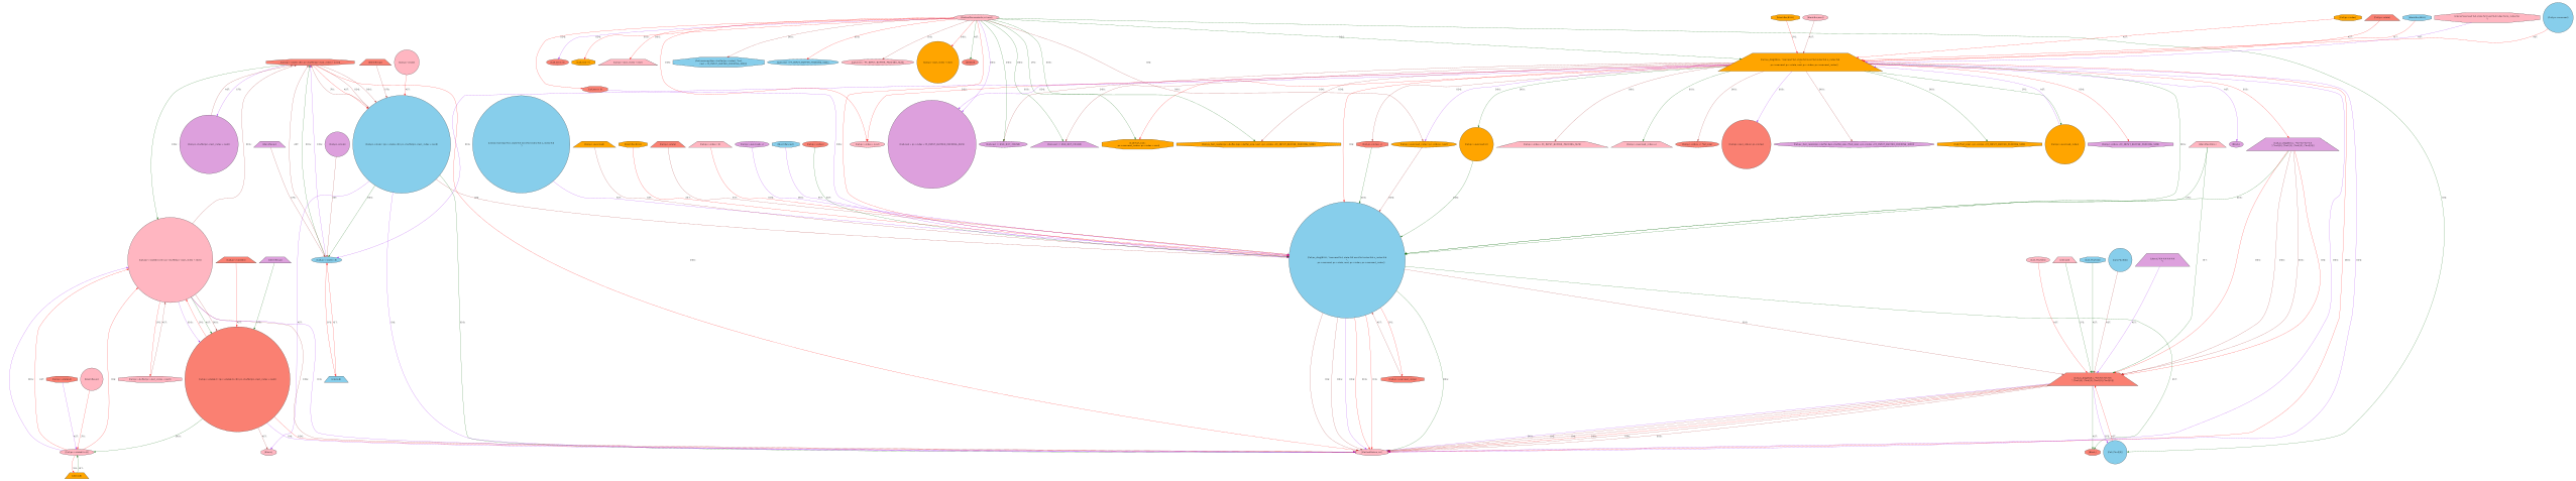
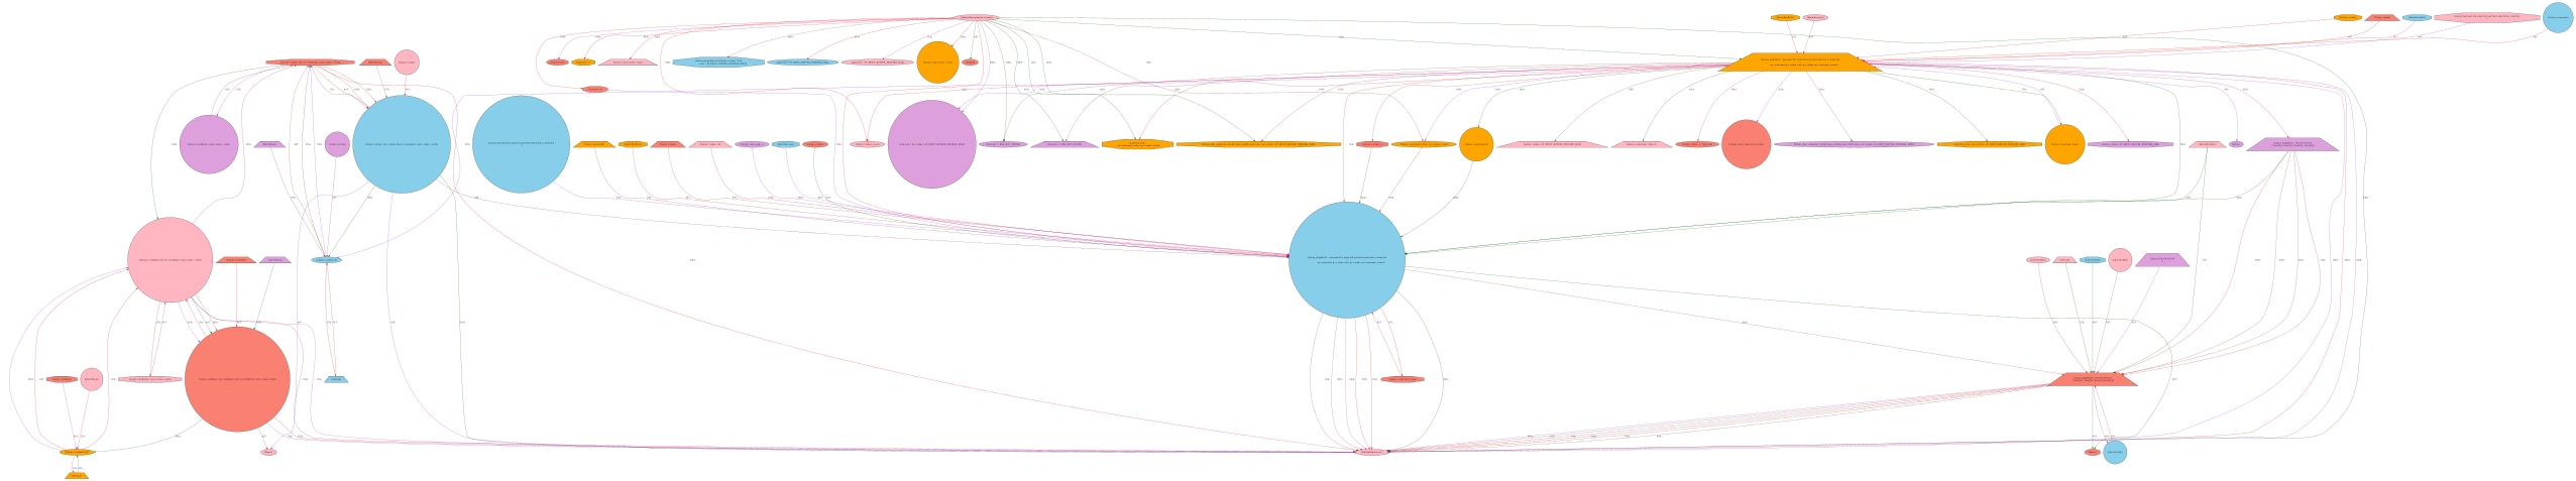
  digraph {
    fontname="IBM Plex Sans"
    node [fillcolor=lightpink fontname="IBM Plex Sans" shape=octagon style=filled]
    edge [color=red fontname="IBM Plex Sans"]
    n1 [fillcolor=salmon label="(Call,(pc->state<<8) | pc->buffer[pc->last_index + next])"]
    n2 [fillcolor=skyblue label="(Call,pc->state = (pc->state<<8) | pc->buffer[pc->last_index + next])" shape=circle]
    n3 [label="(Call,(pc->state64<<8) | pc->buffer[pc->last_index + next])" shape=circle]
    n4 [fillcolor=plum label="(Call,pc->buffer[pc->last_index + next])" shape=circle]
    n5 [label="(MethodReturn,int)"]
    n6 [fillcolor=skyblue label="(Call,pc->state<<8)" shape=ellipse]
    n7 [fillcolor=skyblue label="(Call,av_dlog(NULL, \"overread %d, state:%X next:%d index:%d o_index:%d\n\",\n                pc->overread, pc->state, next, pc->index, pc->overread_index))" shape=circle]
    n8 [label="(Block,)"]
    n9 [fillcolor=salmon label="(Call,pc->state64 = (pc->state64<<8) | pc->buffer[pc->last_index + next])" shape=circle]
    n10 [label="(Call,pc->buffer[pc->last_index + next])"]
    n11 [fillcolor=skyblue label="(Literal,8)" shape=trapezium]
    n12 [fillcolor=salmon label="(Call,av_dlog(NULL, \"%X %X %X %X\n\", (*buf)[0], (*buf)[1],(*buf)[2],(*buf)[3]))" shape=trapezium]
    n13 [fillcolor=salmon label="(Block,)"]
    n14 [fillcolor=salmon label="(Call,pc->overread_index)"]
-   n15 [label="(Call,pc->state64<<8)" shape=ellipse]
+   n15 [fillcolor=orange label="(Call,pc->state64<<8)" shape=ellipse]
    n16 [fillcolor=orange label="(Literal,8)" shape=trapezium]
    n17 [fillcolor=orange label="(Call,av_dlog(NULL, \"overread %d, state:%X next:%d index:%d o_index:%d\n\",\n                pc->overread, pc->state, next, pc->index, pc->overread_index))" shape=trapezium]
    n18 [label="(Call,pc->index + FF_INPUT_BUFFER_PADDING_SIZE)" shape=trapezium]
    n19 [label="(Call,pc->overread_index++)" shape=trapezium]
    n20 [fillcolor=orange label="(Call,pc->overread_index= pc->index + next)" shape=ellipse]
    n21 [fillcolor=salmon label="(Call,pc->index += *buf_size)" shape=ellipse]
    n22 [fillcolor=salmon label="(Call,pc->last_index= pc->index)" shape=circle]
    n23 [fillcolor=salmon label="(Call,pc->index++)"]
    n24 [fillcolor=plum label="(Call,av_fast_realloc(pc->buffer, &pc->buffer_size, (*buf_size) + pc->index + FF_INPUT_BUFFER_PADDING_SIZE))" shape=ellipse]
    n25 [fillcolor=plum label="(Call,next == END_NOT_FOUND)" shape=ellipse]
    n26 [fillcolor=orange label="(Call,(*buf_size) + pc->index + FF_INPUT_BUFFER_PADDING_SIZE)"]
    n27 [fillcolor=orange label="(Call,pc->overread_index)" shape=circle]
    n28 [fillcolor=plum label="(Call,pc->index + FF_INPUT_BUFFER_PADDING_SIZE)"]
    n29 [fillcolor=orange label="(Call,*buf_size=\n    pc->overread_index= pc->index + next)"]
    n30 [fillcolor=orange label="(Call,av_fast_realloc(pc->buffer, &pc->buffer_size, next + pc->index + FF_INPUT_BUFFER_PADDING_SIZE))"]
    n31 [fillcolor=plum label="(Block,)" shape=ellipse]
    n32 [fillcolor=plum label="(Call,next + pc->index + FF_INPUT_BUFFER_PADDING_SIZE)" shape=circle]
    n33 [fillcolor=plum label="(Call,av_dlog(NULL, \"%X %X %X %X\n\", (*buf)[0], (*buf)[1], (*buf)[2], (*buf)[3]))" shape=trapezium]
    n34 [fillcolor=orange label="(Call,pc->overread>0)" shape=circle]
    n35 [fillcolor=plum label="(Call,next == END_NOT_FOUND)" shape=trapezium]
    n36 [label="(Call,pc->index + next)" shape=ellipse]
    n37 [label="(MethodParameterIn,int next)" shape=ellipse]
    n38 [fillcolor=salmon label="(Call,next= 0)" shape=ellipse]
    n39 [fillcolor=orange label="(Call,next++)"]
    n40 [label="(Call,pc->last_index + next)" shape=trapezium]
    n41 [fillcolor=salmon label="(Call,next < 0)"]
    n42 [fillcolor=skyblue label="(Call,memcpy(&pc->buffer[pc->index], *buf,\n                   next + FF_INPUT_BUFFER_PADDING_SIZE))"]
    n43 [fillcolor=skyblue label="(Call,next + FF_INPUT_BUFFER_PADDING_SIZE)" shape=ellipse]
    n44 [label="(Call,next > -FF_INPUT_BUFFER_PADDING_SIZE)" shape=ellipse]
    n45 [fillcolor=orange label="(Call,pc->last_index + next)" shape=circle]
    1000105 [fillcolor=salmon shape=ellipse]
    n47 [fillcolor=skyblue label="(Call,(*buf)[3])" shape=circle]
    n48 [fillcolor=skyblue label="(Literal,\"overread %d, state:%X next:%d index:%d o_index:%d\n\")" shape=circle]
    n49 [fillcolor=orange label="(Call,pc->index)"]
    n50 [fillcolor=orange label="(Call,pc->overread)" shape=trapezium]
    n51 [fillcolor=salmon label="(Call,pc->state)" shape=trapezium]
    n52 [fillcolor=orange label="(Identifier,NULL)"]
    n53 [fillcolor=skyblue label="(Identifier,NULL)"]
    n54 [fillcolor=salmon label="(Identifier,pc)" shape=trapezium]
    n55 [label="(Literal,\"overread %d, state:%X next:%d index:%d o_index:%d\n\")"]
    n56 [fillcolor=skyblue label="(Call,pc->overread)" shape=circle]
    n57 [fillcolor=salmon label="(Call,pc->state)" shape=trapezium]
    n58 [label="(Call,pc->index = 0)" shape=trapezium]
    n59 [fillcolor=plum label="(Call,pc->overread++)" shape=ellipse]
    n60 [label="(Call,(*buf)[0])" shape=ellipse]
    n61 [fillcolor=orange label="(Identifier,NULL)"]
    n62 [label="(Identifier,NULL)" shape=trapezium]
    n63 [fillcolor=plum label="(Call,pc->state)" shape=circle]
    n64 [label="(Identifier,next)" shape=ellipse]
    n65 [label="(Literal,0)" shape=trapezium]
    n66 [fillcolor=plum label="(Identifier,pc)" shape=trapezium]
    n67 [fillcolor=salmon label="(Call,pc->state64)" shape=trapezium]
    n68 [fillcolor=skyblue label="(Call,(*buf)[1])"]
-   n69 [fillcolor=skyblue label="(Call,(*buf)[2])" shape=circle]
+   n69 [label="(Call,(*buf)[2])" shape=circle]
    n70 [label="(Call,pc->state)" shape=circle]
    n71 [fillcolor=skyblue label="(Identifier,next)"]
    n72 [fillcolor=salmon label="(Call,pc->index)" shape=ellipse]
    n73 [fillcolor=salmon label="(Call,pc->state64)"]
    n74 [fillcolor=plum label="(Identifier,pc)" shape=trapezium]
    n75 [fillcolor=plum label="(Literal,\"%X %X %X %X\n\")" shape=trapezium]
    n76 [label="(Identifier,pc)" shape=circle]
    n1 -> n2 [label="AST: "]
    n1 -> n2 [color=brown label="DDG: "]
    n1 -> n2 [color=brown label="DDG: "]
    n1 -> n3 [color=darkgreen label="DDG: "]
    n1 -> n4 [color=purple label="CFG: "]
    n1 -> n5 [label="DDG: "]
    n2 -> n1 [color=brown label="CFG: "]
    n2 -> n5 [color=darkgreen label="DDG: "]
    n2 -> n5 [color=purple label="DDG: "]
    n2 -> n6 [color=darkgreen label="DDG: "]
    n2 -> n7 [color=brown label="DDG: "]
    n2 -> n8 [color=purple label="AST: "]
    n3 -> n1 [color=brown label="DDG: "]
    n3 -> n5 [color=brown label="DDG: "]
    n3 -> n5 [color=purple label="DDG: "]
    n3 -> n9 [color=darkgreen label="AST: "]
    n3 -> n9 [color=brown label="DDG: "]
    n3 -> n9 [color=purple label="DDG: "]
    n3 -> n10 [label="CFG: "]
    n4 -> n1 [color=brown label="AST: "]
    n6 -> n1 [color=brown label="AST: "]
    n6 -> n1 [color=darkgreen label="DDG: "]
    n6 -> n1 [color=purple label="DDG: "]
    n6 -> n11 [label="CFG: "]
    n7 -> n5 [color=brown label="DDG: "]
    n7 -> n5 [color=purple label="DDG: "]
    n7 -> n5 [label="DDG: "]
    n7 -> n5 [label="DDG: "]
    n7 -> n5 [color=darkgreen label="DDG: "]
    n7 -> n5 [color=brown label="DDG: "]
    n7 -> n12 [color=brown label="DDG: "]
    n7 -> n13 [color=darkgreen label="AST: "]
    n7 -> n14 [label="CFG: "]
    n9 -> n3 [label="CFG: "]
    n9 -> n5 [label="DDG: "]
    n9 -> n5 [color=purple label="DDG: "]
    n9 -> n8 [color=brown label="AST: "]
    n9 -> n15 [color=darkgreen label="DDG: "]
    n10 -> n3 [color=brown label="AST: "]
    n11 -> n6 [label="AST: "]
    n12 -> n5 [color=purple label="DDG: "]
    n12 -> n5 [color=brown label="DDG: "]
    n12 -> n5 [color=brown label="DDG: "]
    n12 -> n5 [label="DDG: "]
    n12 -> n5 [color=brown label="DDG: "]
    n12 -> n5 [color=brown label="DDG: "]
    n12 -> n13 [color=darkgreen label="AST: "]
    n12 -> n47 [color=purple label="CFG: "]
    n14 -> n7 [color=brown label="AST: "]
    n15 -> n3 [label="AST: "]
    n15 -> n3 [label="DDG: "]
    n15 -> n3 [color=purple label="DDG: "]
    n15 -> n16 [label="CFG: "]
    n16 -> n15 [color=darkgreen label="AST: "]
    n17 -> n5 [color=purple label="DDG: "]
    n17 -> n5 [label="DDG: "]
    n17 -> n5 [color=purple label="DDG: "]
    n17 -> n6 [color=purple label="DDG: "]
    n17 -> n7 [color=darkgreen label="DDG: "]
    n17 -> n7 [label="DDG: "]
    n17 -> n18 [color=brown label="DDG: "]
    n17 -> n19 [color=darkgreen label="DDG: "]
    n17 -> n20 [color=purple label="DDG: "]
    n17 -> n21 [color=brown label="DDG: "]
    n17 -> n22 [color=purple label="DDG: "]
    n17 -> n23 [color=brown label="DDG: "]
    n17 -> n24 [color=brown label="DDG: "]
    n17 -> n25 [color=brown label="DDG: "]
    n17 -> n26 [color=darkgreen label="DDG: "]
    n17 -> n27 [color=darkgreen label="CFG: "]
    n17 -> n28 [label="DDG: "]
    n17 -> n29 [label="DDG: "]
    n17 -> n30 [color=brown label="DDG: "]
    n17 -> n31 [color=purple label="AST: "]
    n17 -> n32 [color=purple label="DDG: "]
    n17 -> n33 [label="DDG: "]
    n17 -> n34 [color=darkgreen label="DDG: "]
    n17 -> n35 [color=brown label="DDG: "]
    n17 -> n36 [label="DDG: "]
    n20 -> n7 [color=brown label="DDG: "]
    n23 -> n7 [color=darkgreen label="DDG: "]
    n27 -> n17 [color=purple label="AST: "]
    n33 -> n7 [color=darkgreen label="DDG: "]
    n33 -> n12 [color=brown label="DDG: "]
    n33 -> n12 [color=brown label="DDG: "]
    n33 -> n12 [label="DDG: "]
    n33 -> n12 [label="DDG: "]
    n34 -> n7 [color=darkgreen label="DDG: "]
-   n37 -> n47 [color=darkgreen label="DDG: "]
+   n37 -> n5 [color=darkgreen label="DDG: "]
    n37 -> n7 [label="DDG: "]
    n37 -> n17 [color=darkgreen label="DDG: "]
    n37 -> n20 [color=brown label="DDG: "]
    n37 -> n25 [color=darkgreen label="DDG: "]
    n37 -> n29 [color=darkgreen label="CFG: "]
    n37 -> n30 [color=darkgreen label="DDG: "]
    n37 -> n32 [color=purple label="DDG: "]
    n37 -> n35 [color=darkgreen label="DDG: "]
    n37 -> n36 [label="DDG: "]
    n37 -> n38 [color=purple label="DDG: "]
    n37 -> n39 [label="DDG: "]
    n37 -> n40 [label="DDG: "]
    n37 -> n41 [label="DDG: "]
    n37 -> n42 [color=brown label="DDG: "]
    n37 -> n43 [label="DDG: "]
-   n37 -> n44 [color=brown label="DDG: "]
+   n37 -> n44 [color=purple label="DDG: "]
    n37 -> n45 [label="DDG: "]
    n37 -> 1000105 [color=darkgreen label="AST: "]
    n41 -> n7 [color=purple label="DDG: "]
    n47 -> n12 [label="AST: "]
    n48 -> n7 [color=purple label="AST: "]
    n49 -> n17 [label="AST: "]
    n50 -> n7 [color=brown label="AST: "]
    n51 -> n17 [label="AST: "]
    n52 -> n7 [label="AST: "]
    n53 -> n17 [label="AST: "]
    n54 -> n2 [color=brown label="CFG: "]
    n55 -> n17 [color=purple label="AST: "]
    n56 -> n17 [label="AST: "]
    n57 -> n7 [color=brown label="AST: "]
    n58 -> n7 [label="DDG: "]
    n59 -> n7 [color=purple label="DDG: "]
    n60 -> n12 [label="AST: "]
    n61 -> n17 [label="CFG: "]
    n62 -> n7 [color=darkgreen label="CFG: "]
    n62 -> n12 [color=darkgreen label="AST: "]
    n63 -> n6 [color=brown label="AST: "]
    n64 -> n17 [color=brown label="AST: "]
    n65 -> n12 [color=darkgreen label="CFG: "]
    n66 -> n6 [color=brown label="CFG: "]
    n67 -> n9 [label="AST: "]
    n68 -> n12 [color=darkgreen label="AST: "]
    n69 -> n12 [color=brown label="AST: "]
    n70 -> n2 [label="AST: "]
    n71 -> n7 [color=purple label="AST: "]
    n72 -> n7 [color=darkgreen label="AST: "]
    n73 -> n15 [color=purple label="AST: "]
    n74 -> n9 [color=darkgreen label="CFG: "]
    n75 -> n12 [color=purple label="AST: "]
    n76 -> n15 [label="CFG: "]
  }
